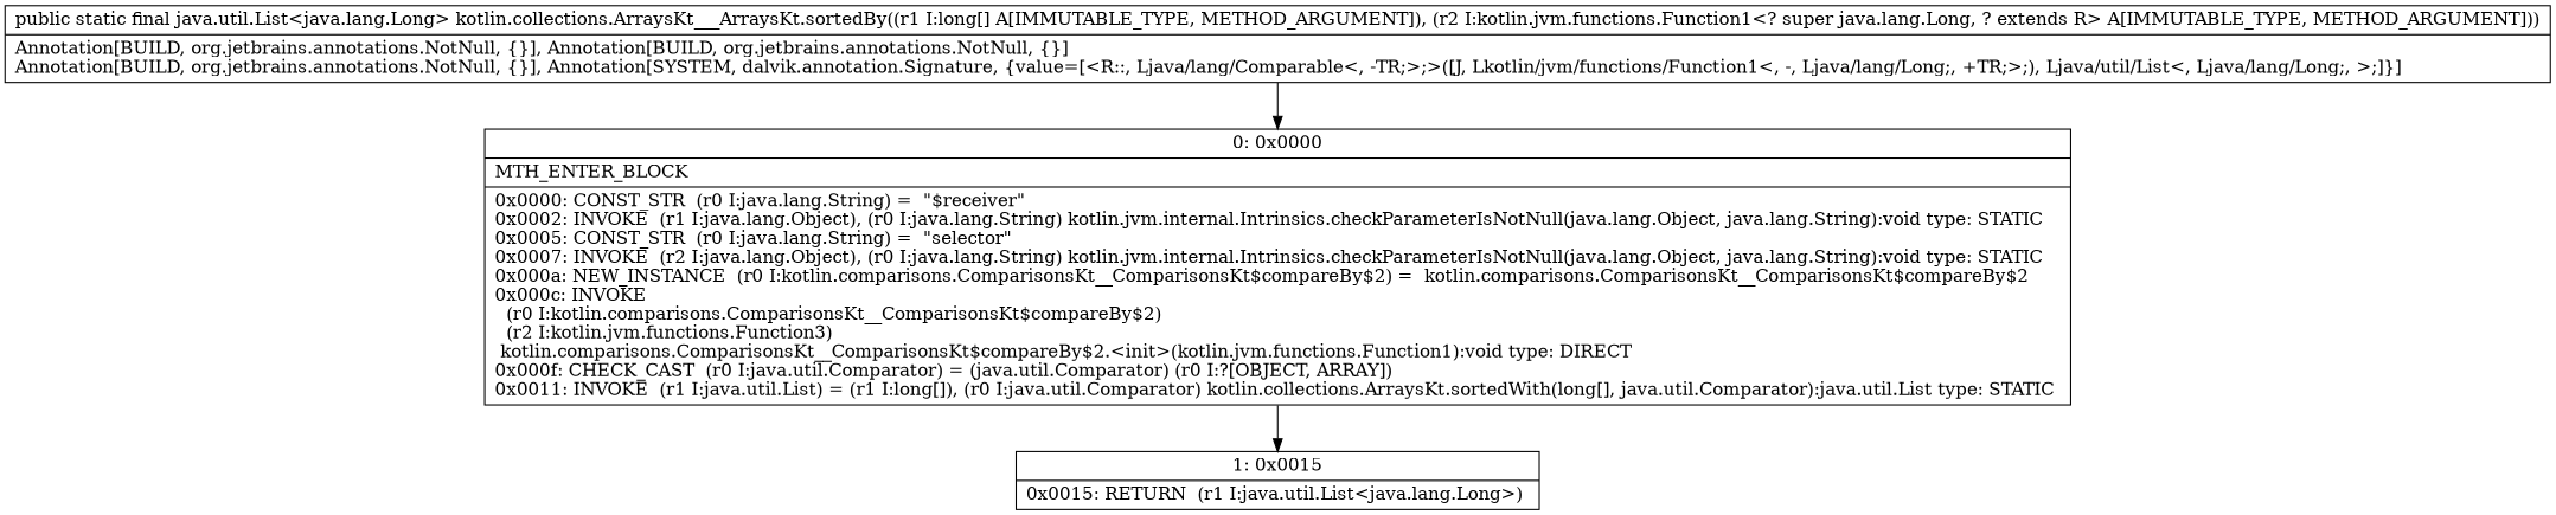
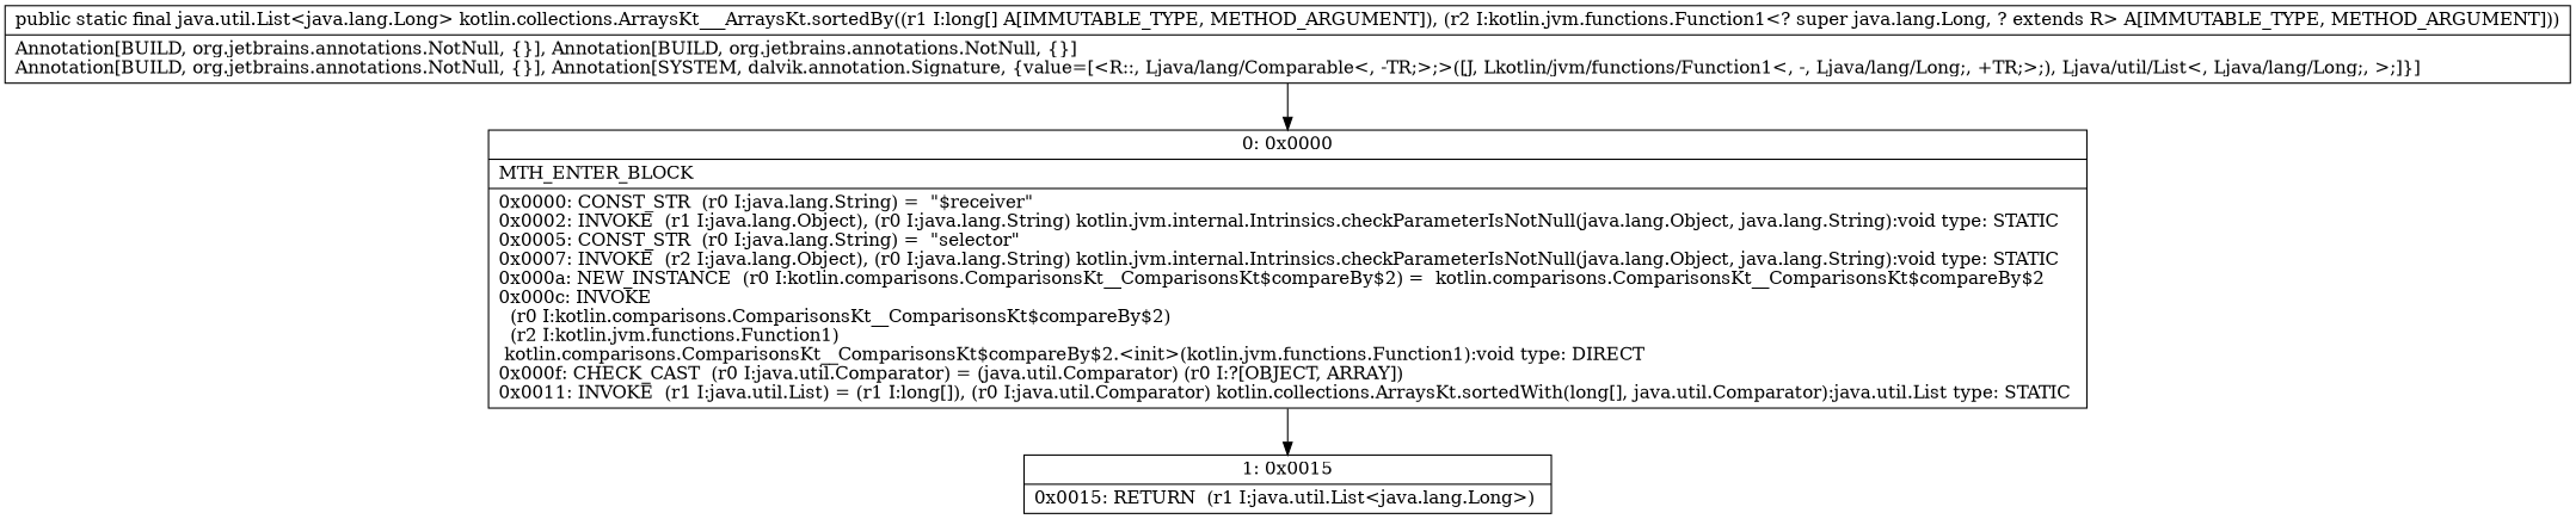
  digraph {
    node [shape=record]
-   n1 [label="{0\:\ 0x0000|MTH_ENTER_BLOCK\l|0x0000: CONST_STR  (r0 I:java.lang.String) =  \"$receiver\" \l0x0002: INVOKE  (r1 I:java.lang.Object), (r0 I:java.lang.String) kotlin.jvm.internal.Intrinsics.checkParameterIsNotNull(java.lang.Object, java.lang.String):void type: STATIC \l0x0005: CONST_STR  (r0 I:java.lang.String) =  \"selector\" \l0x0007: INVOKE  (r2 I:java.lang.Object), (r0 I:java.lang.String) kotlin.jvm.internal.Intrinsics.checkParameterIsNotNull(java.lang.Object, java.lang.String):void type: STATIC \l0x000a: NEW_INSTANCE  (r0 I:kotlin.comparisons.ComparisonsKt__ComparisonsKt$compareBy$2) =  kotlin.comparisons.ComparisonsKt__ComparisonsKt$compareBy$2 \l0x000c: INVOKE  \l  (r0 I:kotlin.comparisons.ComparisonsKt__ComparisonsKt$compareBy$2)\l  (r2 I:kotlin.jvm.functions.Function3)\l kotlin.comparisons.ComparisonsKt__ComparisonsKt$compareBy$2.\<init\>(kotlin.jvm.functions.Function1):void type: DIRECT \l0x000f: CHECK_CAST  (r0 I:java.util.Comparator) = (java.util.Comparator) (r0 I:?[OBJECT, ARRAY]) \l0x0011: INVOKE  (r1 I:java.util.List) = (r1 I:long[]), (r0 I:java.util.Comparator) kotlin.collections.ArraysKt.sortedWith(long[], java.util.Comparator):java.util.List type: STATIC \l}"]
+   n1 [label="{0\:\ 0x0000|MTH_ENTER_BLOCK\l|0x0000: CONST_STR  (r0 I:java.lang.String) =  \"$receiver\" \l0x0002: INVOKE  (r1 I:java.lang.Object), (r0 I:java.lang.String) kotlin.jvm.internal.Intrinsics.checkParameterIsNotNull(java.lang.Object, java.lang.String):void type: STATIC \l0x0005: CONST_STR  (r0 I:java.lang.String) =  \"selector\" \l0x0007: INVOKE  (r2 I:java.lang.Object), (r0 I:java.lang.String) kotlin.jvm.internal.Intrinsics.checkParameterIsNotNull(java.lang.Object, java.lang.String):void type: STATIC \l0x000a: NEW_INSTANCE  (r0 I:kotlin.comparisons.ComparisonsKt__ComparisonsKt$compareBy$2) =  kotlin.comparisons.ComparisonsKt__ComparisonsKt$compareBy$2 \l0x000c: INVOKE  \l  (r0 I:kotlin.comparisons.ComparisonsKt__ComparisonsKt$compareBy$2)\l  (r2 I:kotlin.jvm.functions.Function1)\l kotlin.comparisons.ComparisonsKt__ComparisonsKt$compareBy$2.\<init\>(kotlin.jvm.functions.Function1):void type: DIRECT \l0x000f: CHECK_CAST  (r0 I:java.util.Comparator) = (java.util.Comparator) (r0 I:?[OBJECT, ARRAY]) \l0x0011: INVOKE  (r1 I:java.util.List) = (r1 I:long[]), (r0 I:java.util.Comparator) kotlin.collections.ArraysKt.sortedWith(long[], java.util.Comparator):java.util.List type: STATIC \l}"]
    n2 [label="{1\:\ 0x0015|0x0015: RETURN  (r1 I:java.util.List\<java.lang.Long\>) \l}"]
    n3 [label="{public static final java.util.List\<java.lang.Long\> kotlin.collections.ArraysKt___ArraysKt.sortedBy((r1 I:long[] A[IMMUTABLE_TYPE, METHOD_ARGUMENT]), (r2 I:kotlin.jvm.functions.Function1\<? super java.lang.Long, ? extends R\> A[IMMUTABLE_TYPE, METHOD_ARGUMENT]))  | Annotation[BUILD, org.jetbrains.annotations.NotNull, \{\}], Annotation[BUILD, org.jetbrains.annotations.NotNull, \{\}]\lAnnotation[BUILD, org.jetbrains.annotations.NotNull, \{\}], Annotation[SYSTEM, dalvik.annotation.Signature, \{value=[\<R::, Ljava\/lang\/Comparable\<, \-TR;\>;\>([J, Lkotlin\/jvm\/functions\/Function1\<, \-, Ljava\/lang\/Long;, +TR;\>;), Ljava\/util\/List\<, Ljava\/lang\/Long;, \>;]\}]\l}"]
    n1 -> n2
    n3 -> n1
  }
